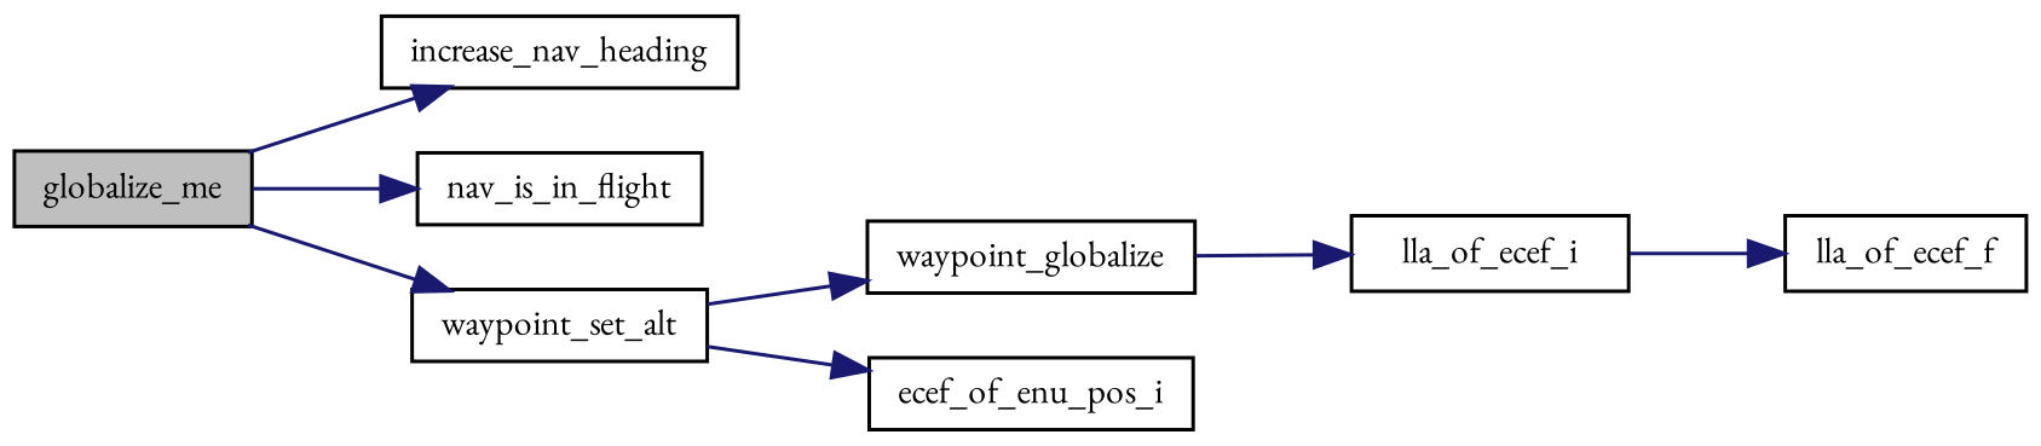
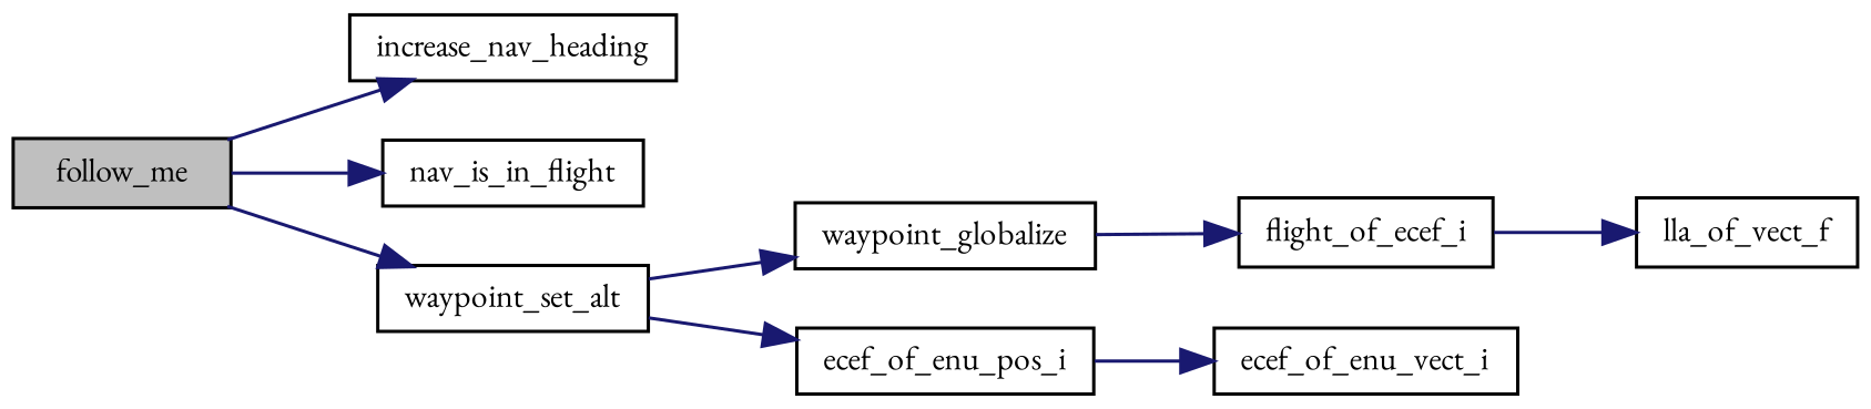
  digraph {
    fontname="EB Garamond"
    rankdir=LR
    node [color=black fillcolor=white fontname="EB Garamond" fontsize=10 shape=record style=filled]
    edge [color=midnightblue fontname="EB Garamond" fontsize=10 labelfontname=FreeSans labelfontsize=10 style=solid]
-   n1 [fillcolor=grey75 fontcolor=black height=0.2 label=globalize_me width=0.4]
+   n1 [fillcolor=grey75 fontcolor=black height=0.2 label=follow_me width=0.4]
    n2 [height=0.2 label=increase_nav_heading width=0.4]
    n3 [height=0.2 label=nav_is_in_flight width=0.4]
    n4 [height=0.2 label=waypoint_set_alt width=0.4]
    n5 [height=0.2 label=waypoint_globalize width=0.4]
    n6 [height=0.2 label=ecef_of_enu_pos_i width=0.4]
-   n7 [height=0.2 label=lla_of_ecef_i width=0.4]
-   n9 [height=0.2 label=lla_of_ecef_f width=0.4]
+   n7 [height=0.2 label=flight_of_ecef_i width=0.4]
+   n8 [height=0.2 label=ecef_of_enu_vect_i width=0.4]
+   n9 [height=0.2 label=lla_of_vect_f width=0.4]
    n1 -> n2
    n1 -> n3
    n1 -> n4
    n4 -> n5
    n4 -> n6
    n5 -> n7
+   n6 -> n8
    n7 -> n9
  }
